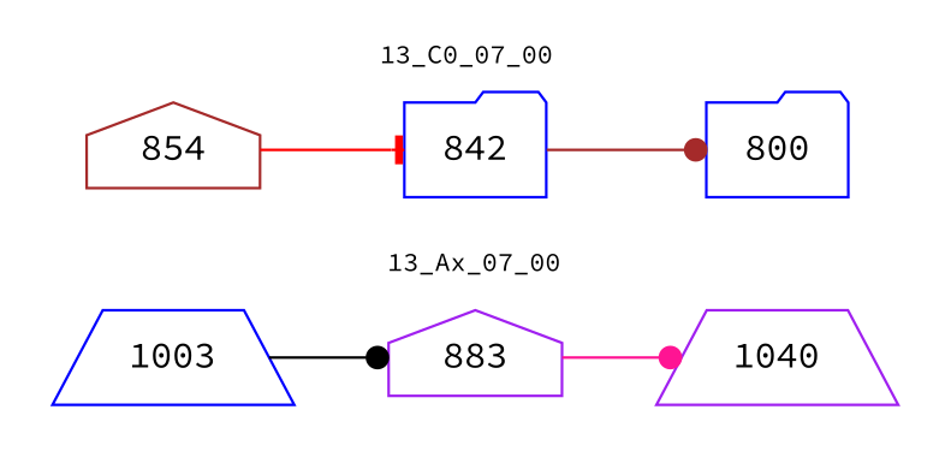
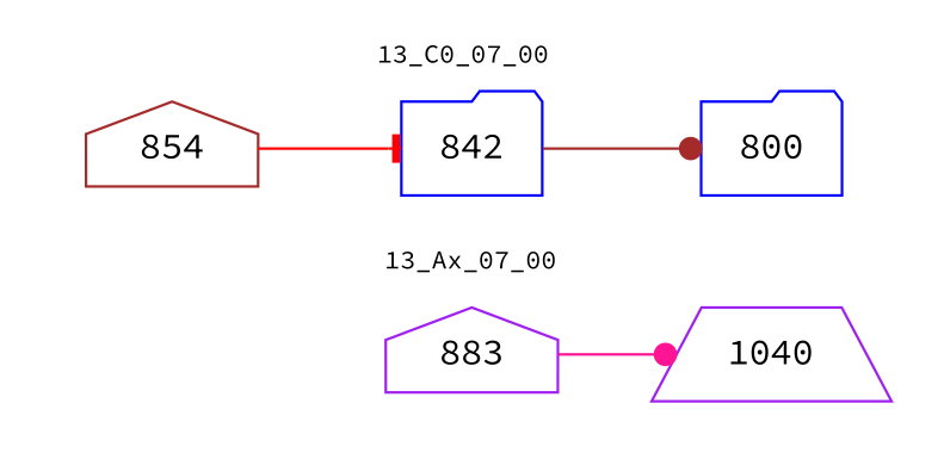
  digraph {
    fontname="Source Code Pro"
    rankdir=LR
    node [color=blue fontname="Source Code Pro" shape=trapezium]
    edge [arrowhead=dot fontname="Source Code Pro"]
-   n1 [label=1003]
    n2 [color=purple label=883 shape=house]
    n3 [color=purple label=1040]
    n4 [color=brown label=854 shape=house]
    n5 [label=842 shape=folder]
    n6 [label=800 shape=folder]
    subgraph cluster_1 {
      color=white
      fontsize=10
      label="13_Ax_07_00"
-     n1
      n2
      n3
    }
    subgraph cluster_2 {
      color=white
      fontsize=10
      label="13_C0_07_00"
      n4
      n5
      n6
    }
-   n1 -> n2 [color=black]
    n2 -> n3 [color=deeppink]
    n4 -> n5 [arrowhead=tee color=red]
    n5 -> n6 [color=brown]
  }
